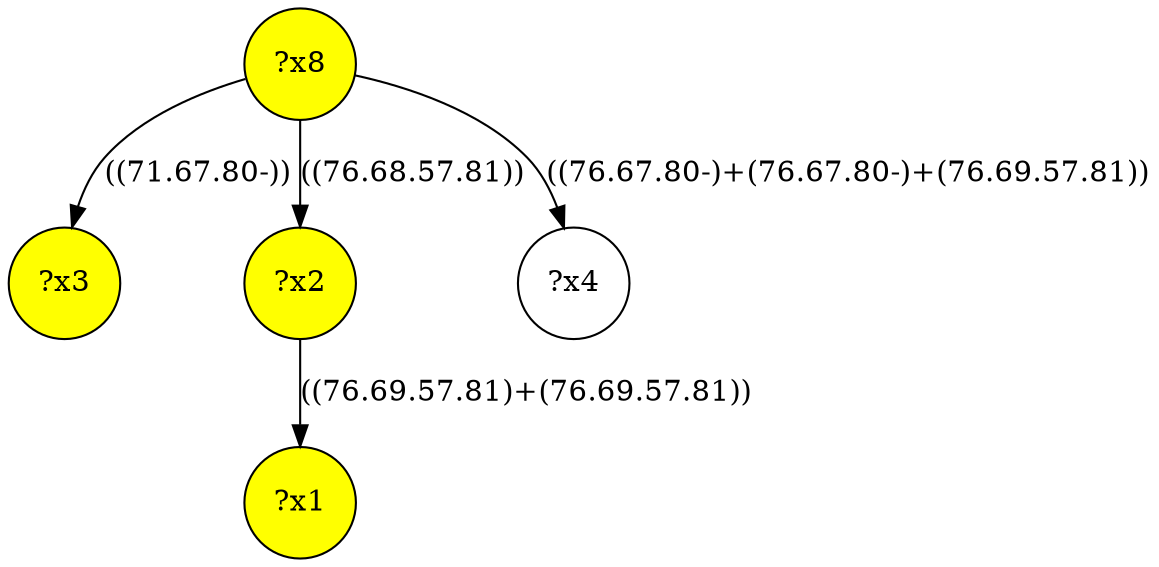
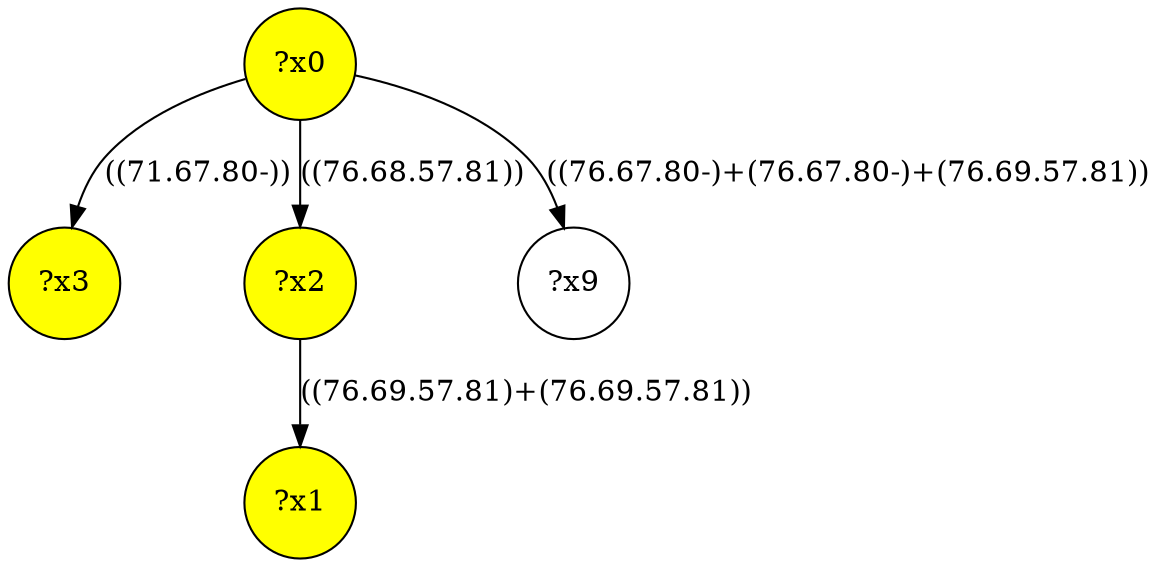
  digraph {
    node [fillcolor=yellow shape=circle style="filled,"]
-   n1 [label="?x8"]
+   n1 [label="?x0"]
    n2 [label="?x3"]
    n3 [label="?x2"]
-   n4 [label="?x4" fillcolor="" style=""]
+   n4 [label="?x9" fillcolor="" style=""]
    n5 [label="?x1"]
    n1 -> n2 [label="((71.67.80-))"]
    n1 -> n3 [label="((76.68.57.81))"]
    n1 -> n4 [label="((76.67.80-)+(76.67.80-)+(76.69.57.81))"]
    n3 -> n5 [label="((76.69.57.81)+(76.69.57.81))"]
  }
